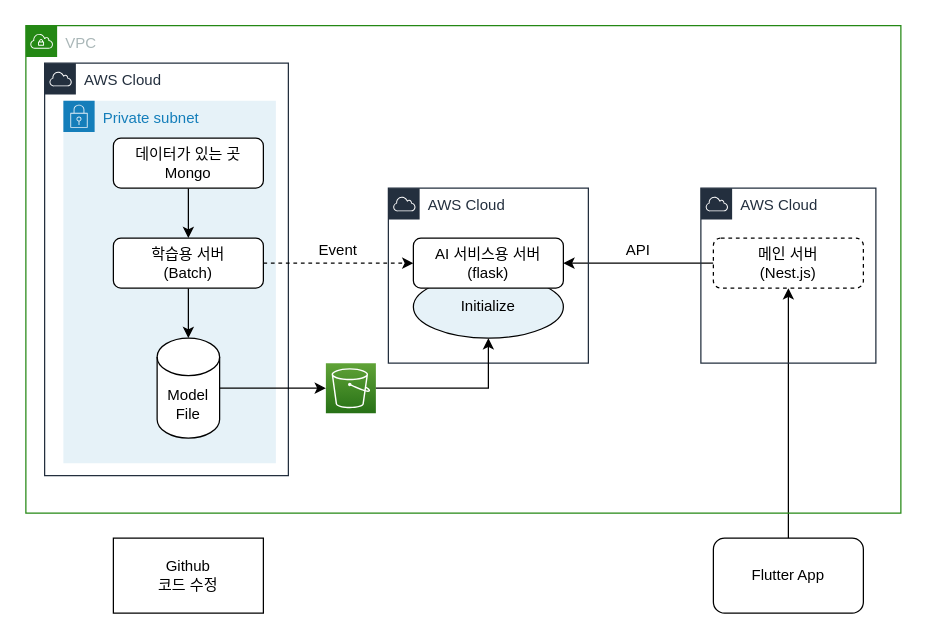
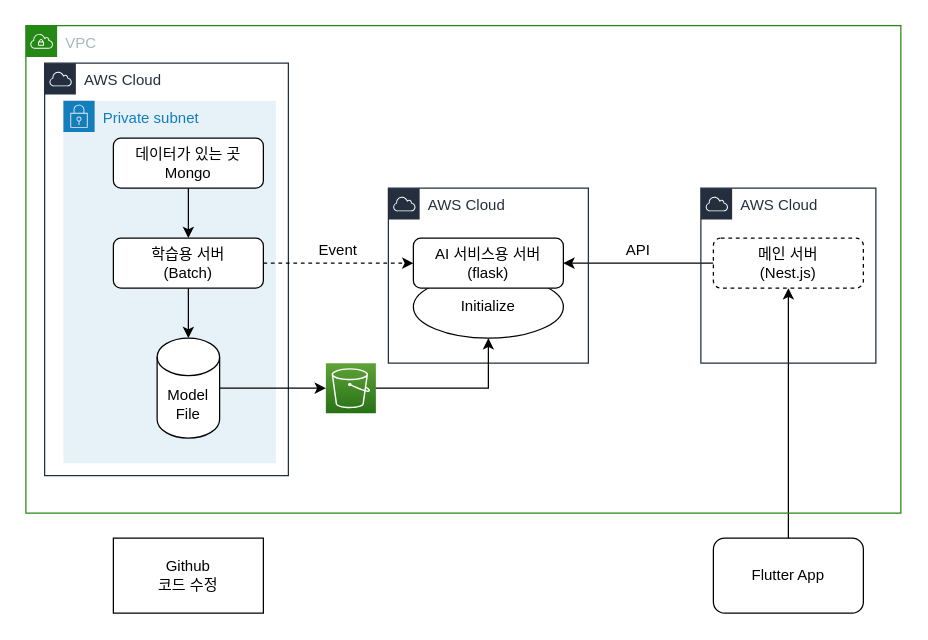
  <mxCell id="0" />
  <mxCell id="1" parent="0" />
  <mxCell id="2" style="edgeStyle=orthogonalEdgeStyle;rounded=0;orthogonalLoop=1;jettySize=auto;html=1;exitX=0;exitY=0.5;exitDx=0;exitDy=0;entryX=1;entryY=0.5;entryDx=0;entryDy=0;" parent="1" source="3" target="20" edge="1"><mxGeometry relative="1" as="geometry" /></mxCell>
  <mxCell id="3" value="메인 서버&lt;br&gt;(Nest.js)" style="rounded=1;whiteSpace=wrap;html=1;dashed=1;" parent="1" vertex="1"><mxGeometry x="570" y="190" width="120" height="40" as="geometry" /></mxCell>
  <mxCell id="4" value="API" style="text;html=1;strokeColor=none;fillColor=none;align=center;verticalAlign=middle;whiteSpace=wrap;rounded=0;" parent="1" vertex="1"><mxGeometry x="480" y="190" width="60" height="20" as="geometry" /></mxCell>
  <mxCell id="5" style="edgeStyle=orthogonalEdgeStyle;rounded=0;orthogonalLoop=1;jettySize=auto;html=1;entryX=0.5;entryY=1;entryDx=0;entryDy=0;" parent="1" source="24" target="3" edge="1"><mxGeometry relative="1" as="geometry" /></mxCell>
  <mxCell id="6" value="VPC" style="points=[[0,0],[0.25,0],[0.5,0],[0.75,0],[1,0],[1,0.25],[1,0.5],[1,0.75],[1,1],[0.75,1],[0.5,1],[0.25,1],[0,1],[0,0.75],[0,0.5],[0,0.25]];outlineConnect=0;gradientColor=none;html=1;whiteSpace=wrap;fontSize=12;fontStyle=0;container=1;pointerEvents=0;collapsible=0;recursiveResize=0;shape=mxgraph.aws4.group;grIcon=mxgraph.aws4.group_vpc;strokeColor=#248814;fillColor=none;verticalAlign=top;align=left;spacingLeft=30;fontColor=#AAB7B8;dashed=0;" vertex="1" parent="1"><mxGeometry x="20" y="20" width="700" height="390" as="geometry" /></mxCell>
  <mxCell id="7" value="Private subnet" style="points=[[0,0],[0.25,0],[0.5,0],[0.75,0],[1,0],[1,0.25],[1,0.5],[1,0.75],[1,1],[0.75,1],[0.5,1],[0.25,1],[0,1],[0,0.75],[0,0.5],[0,0.25]];outlineConnect=0;gradientColor=none;html=1;whiteSpace=wrap;fontSize=12;fontStyle=0;container=1;pointerEvents=0;collapsible=0;recursiveResize=0;shape=mxgraph.aws4.group;grIcon=mxgraph.aws4.group_security_group;grStroke=0;strokeColor=#147EBA;fillColor=#E6F2F8;verticalAlign=top;align=left;spacingLeft=30;fontColor=#147EBA;dashed=0;" vertex="1" parent="6"><mxGeometry x="30" y="60" width="170" height="290" as="geometry" /></mxCell>
  <mxCell id="8" value="" style="sketch=0;points=[[0,0,0],[0.25,0,0],[0.5,0,0],[0.75,0,0],[1,0,0],[0,1,0],[0.25,1,0],[0.5,1,0],[0.75,1,0],[1,1,0],[0,0.25,0],[0,0.5,0],[0,0.75,0],[1,0.25,0],[1,0.5,0],[1,0.75,0]];outlineConnect=0;fontColor=#232F3E;gradientColor=#60A337;gradientDirection=north;fillColor=#277116;strokeColor=#ffffff;dashed=0;verticalLabelPosition=bottom;verticalAlign=top;align=center;html=1;fontSize=12;fontStyle=0;aspect=fixed;shape=mxgraph.aws4.resourceIcon;resIcon=mxgraph.aws4.s3;" parent="6" vertex="1"><mxGeometry x="240" y="270" width="40" height="40" as="geometry" /></mxCell>
  <mxCell id="9" value="AWS Cloud" style="points=[[0,0],[0.25,0],[0.5,0],[0.75,0],[1,0],[1,0.25],[1,0.5],[1,0.75],[1,1],[0.75,1],[0.5,1],[0.25,1],[0,1],[0,0.75],[0,0.5],[0,0.25]];outlineConnect=0;gradientColor=none;html=1;whiteSpace=wrap;fontSize=12;fontStyle=0;container=1;pointerEvents=0;collapsible=0;recursiveResize=0;shape=mxgraph.aws4.group;grIcon=mxgraph.aws4.group_aws_cloud;strokeColor=#232F3E;fillColor=none;verticalAlign=top;align=left;spacingLeft=30;fontColor=#232F3E;dashed=0;" vertex="1" parent="6"><mxGeometry x="15" y="30" width="195" height="330" as="geometry" /></mxCell>
  <mxCell id="10" value="AWS Cloud" style="points=[[0,0],[0.25,0],[0.5,0],[0.75,0],[1,0],[1,0.25],[1,0.5],[1,0.75],[1,1],[0.75,1],[0.5,1],[0.25,1],[0,1],[0,0.75],[0,0.5],[0,0.25]];outlineConnect=0;gradientColor=none;html=1;whiteSpace=wrap;fontSize=12;fontStyle=0;container=1;pointerEvents=0;collapsible=0;recursiveResize=0;shape=mxgraph.aws4.group;grIcon=mxgraph.aws4.group_aws_cloud;strokeColor=#232F3E;fillColor=none;verticalAlign=top;align=left;spacingLeft=30;fontColor=#232F3E;dashed=0;" vertex="1" parent="6"><mxGeometry x="290" y="130" width="160" height="140" as="geometry" /></mxCell>
  <mxCell id="11" value="AWS Cloud" style="points=[[0,0],[0.25,0],[0.5,0],[0.75,0],[1,0],[1,0.25],[1,0.5],[1,0.75],[1,1],[0.75,1],[0.5,1],[0.25,1],[0,1],[0,0.75],[0,0.5],[0,0.25]];outlineConnect=0;gradientColor=none;html=1;whiteSpace=wrap;fontSize=12;fontStyle=0;container=1;pointerEvents=0;collapsible=0;recursiveResize=0;shape=mxgraph.aws4.group;grIcon=mxgraph.aws4.group_aws_cloud;strokeColor=#232F3E;fillColor=none;verticalAlign=top;align=left;spacingLeft=30;fontColor=#232F3E;dashed=0;" vertex="1" parent="6"><mxGeometry x="540" y="130" width="140" height="140" as="geometry" /></mxCell>
  <mxCell id="12" style="edgeStyle=orthogonalEdgeStyle;rounded=0;orthogonalLoop=1;jettySize=auto;html=1;entryX=0.5;entryY=0;entryDx=0;entryDy=0;entryPerimeter=0;" parent="1" source="13" target="17" edge="1"><mxGeometry relative="1" as="geometry" /></mxCell>
  <mxCell id="13" value="학습용 서버&lt;br&gt;(Batch)" style="rounded=1;whiteSpace=wrap;html=1;" parent="1" vertex="1"><mxGeometry x="90" y="190" width="120" height="40" as="geometry" /></mxCell>
  <mxCell id="14" style="edgeStyle=orthogonalEdgeStyle;rounded=0;orthogonalLoop=1;jettySize=auto;html=1;exitX=0.5;exitY=1;exitDx=0;exitDy=0;entryX=0.5;entryY=0;entryDx=0;entryDy=0;" parent="1" source="15" target="13" edge="1"><mxGeometry relative="1" as="geometry" /></mxCell>
  <mxCell id="15" value="데이터가 있는 곳&lt;br&gt;Mongo" style="rounded=1;whiteSpace=wrap;html=1;" parent="1" vertex="1"><mxGeometry x="90" y="110" width="120" height="40" as="geometry" /></mxCell>
  <mxCell id="16" style="edgeStyle=orthogonalEdgeStyle;rounded=0;orthogonalLoop=1;jettySize=auto;html=1;exitX=1;exitY=0.5;exitDx=0;exitDy=0;exitPerimeter=0;entryX=0;entryY=0.5;entryDx=0;entryDy=0;entryPerimeter=0;" parent="1" source="17" target="8" edge="1"><mxGeometry relative="1" as="geometry" /></mxCell>
  <mxCell id="17" value="Model&lt;br&gt;File" style="shape=cylinder3;whiteSpace=wrap;html=1;boundedLbl=1;backgroundOutline=1;size=15;" parent="1" vertex="1"><mxGeometry x="125" y="270" width="50" height="80" as="geometry" /></mxCell>
  <mxCell id="18" value="Github&lt;br&gt;코드 수정" style="rounded=0;whiteSpace=wrap;html=1;" parent="1" vertex="1"><mxGeometry x="90" y="430" width="120" height="60" as="geometry" /></mxCell>
- <mxCell id="19" value="Initialize" style="ellipse;whiteSpace=wrap;html=1;fillColor=#e6f2f8;" parent="1" vertex="1"><mxGeometry x="330" y="220" width="120" height="50" as="geometry" /></mxCell>
+ <mxCell id="19" value="Initialize" style="ellipse;whiteSpace=wrap;html=1;" parent="1" vertex="1"><mxGeometry x="330" y="220" width="120" height="50" as="geometry" /></mxCell>
  <mxCell id="20" value="AI 서비스용 서버&lt;br&gt;(flask)" style="rounded=1;whiteSpace=wrap;html=1;" parent="1" vertex="1"><mxGeometry x="330" y="190" width="120" height="40" as="geometry" /></mxCell>
  <mxCell id="21" style="edgeStyle=orthogonalEdgeStyle;rounded=0;orthogonalLoop=1;jettySize=auto;html=1;exitX=1;exitY=0.5;exitDx=0;exitDy=0;exitPerimeter=0;entryX=0.5;entryY=1;entryDx=0;entryDy=0;" parent="1" source="8" target="19" edge="1"><mxGeometry relative="1" as="geometry" /></mxCell>
  <mxCell id="22" value="" style="endArrow=classic;html=1;rounded=0;exitX=1;exitY=0.5;exitDx=0;exitDy=0;dashed=1;" parent="1" source="13" edge="1"><mxGeometry width="50" height="50" relative="1" as="geometry"><mxPoint x="210" y="250" as="sourcePoint" /><mxPoint x="330" y="210" as="targetPoint" /></mxGeometry></mxCell>
  <mxCell id="23" value="Event" style="text;html=1;strokeColor=none;fillColor=none;align=center;verticalAlign=middle;whiteSpace=wrap;rounded=0;" parent="1" vertex="1"><mxGeometry x="240" y="185" width="60" height="30" as="geometry" /></mxCell>
  <mxCell id="24" value="Flutter App" style="rounded=1;whiteSpace=wrap;html=1;" parent="1" vertex="1"><mxGeometry x="570" y="430" width="120" height="60" as="geometry" /></mxCell>
